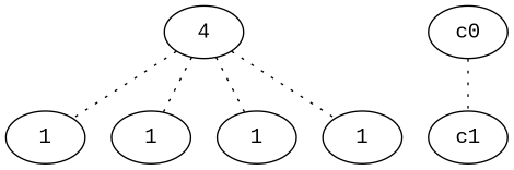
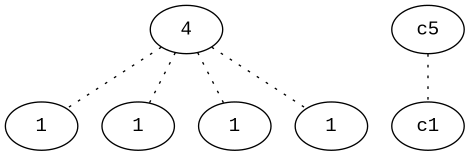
  graph {
    fontname="Liberation Mono"
    node [fontname="Liberation Mono"]
    edge [fontname="Liberation Mono" style=dotted]
    n1 [label=4]
    n2 [label=1]
    n3 [label=1]
    n4 [label=1]
    n5 [label=1]
-   c0
+   c0 [label=c5]
    c1
    n1 -- n2
    n1 -- n3
    n1 -- n4
    n1 -- n5
    c0 -- c1
  }
